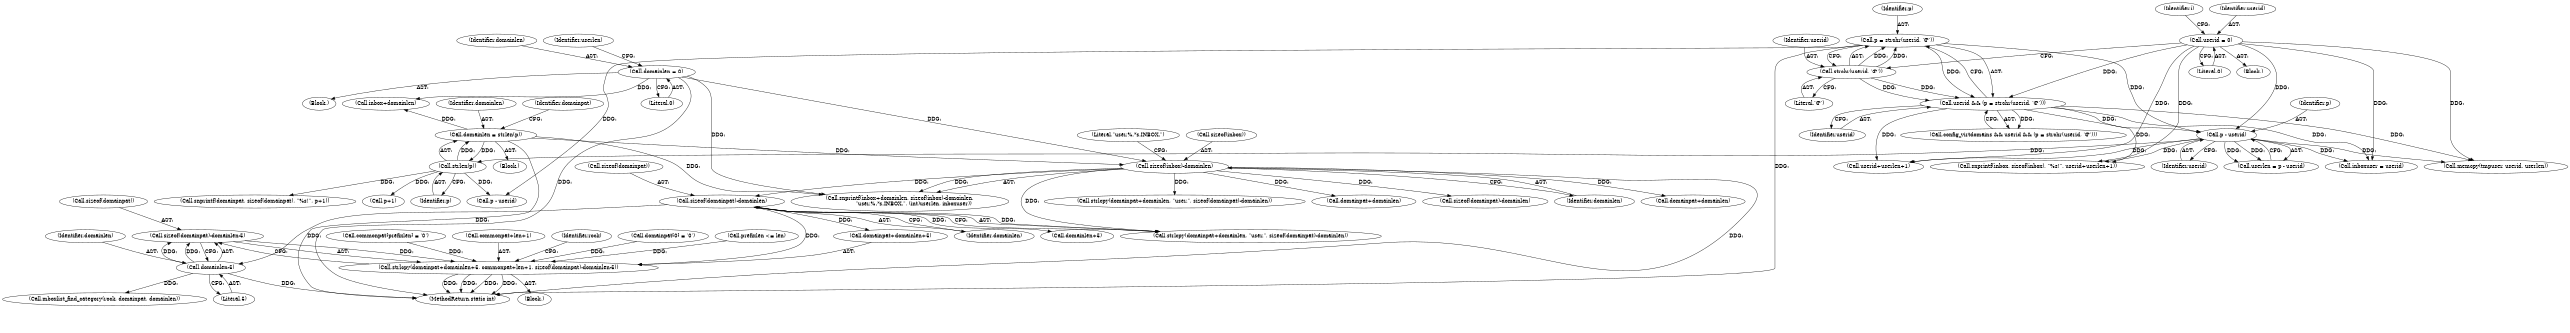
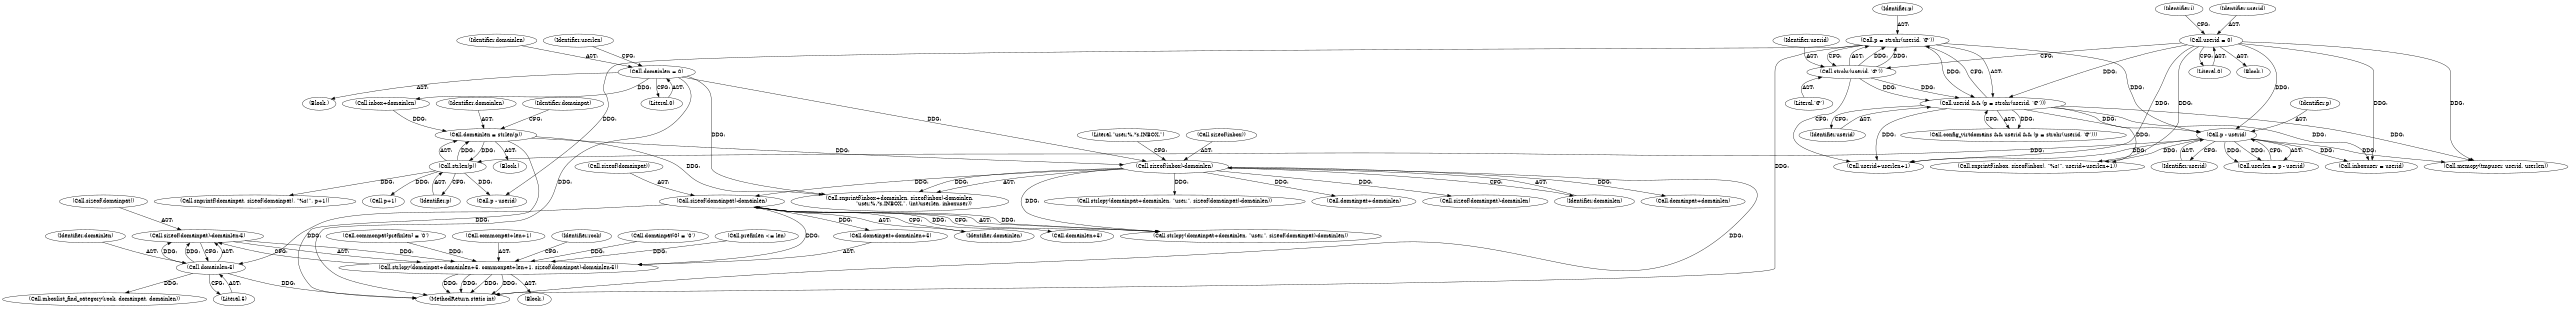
  digraph {
    n1 [label="(Call,sizeof(domainpat)-domainlen-5)"]
    n2 [label="(Call,domainlen-5)"]
    n3 [label="(Call,strlcpy(domainpat+domainlen+5, commonpat+len+1, sizeof(domainpat)-domainlen-5))"]
    n4 [label="(MethodReturn,static int)"]
    n5 [label="(Literal,5)"]
    n6 [label="(Call,mboxlist_find_category(rock, domainpat, domainlen))"]
    n7 [label="(Block,)"]
    n8 [label="(Call,sizeof(domainpat)-domainlen)"]
    n9 [label="(Call,strlcpy(domainpat+domainlen, \"user.\", sizeof(domainpat)-domainlen))"]
    n10 [label="(Call,domainpat+domainlen+5)"]
    n11 [label="(Identifier,domainlen)"]
    n12 [label="(Call,domainlen+5)"]
    n13 [label="(Call,sizeof(inbox)-domainlen)"]
    n14 [label="(Call,domainpat+domainlen)"]
    n15 [label="(Call,sizeof(domainpat)-domainlen)"]
    n16 [label="(Identifier,domainlen)"]
    n17 [label="(Call,domainpat+domainlen)"]
    n18 [label="(Call,strlcpy(domainpat+domainlen, \"user.\", sizeof(domainpat)-domainlen))"]
    n19 [label="(Call,snprintf(inbox+domainlen, sizeof(inbox)-domainlen,\n                 \"user.%.*s.INBOX.\", (int)userlen, inboxuser))"]
    n20 [label="(Call,domainlen = 0)"]
    n21 [label="(Literal,0)"]
    n22 [label="(Call,inbox+domainlen)"]
    n23 [label="(Block,)"]
    n24 [label="(Call,domainlen = strlen(p))"]
    n25 [label="(Call,strlen(p))"]
    n26 [label="(Block,)"]
    n27 [label="(Call,snprintf(domainpat, sizeof(domainpat), \"%s!\", p+1))"]
    n28 [label="(Call,p - userid)"]
    n29 [label="(Identifier,p)"]
    n30 [label="(Call,p+1)"]
    n31 [label="(Call,p - userid)"]
    n32 [label="(Call,userid+userlen+1)"]
    n33 [label="(Call,userlen = p - userid)"]
    n34 [label="(Call,memcpy(tmpuser, userid, userlen))"]
    n35 [label="(Call,snprintf(inbox, sizeof(inbox), \"%s!\", userid+userlen+1))"]
    n36 [label="(Call,inboxuser = userid)"]
    n37 [label="(Identifier,userid)"]
    n38 [label="(Call,p = strchr(userid, '@'))"]
    n39 [label="(Call,strchr(userid, '@'))"]
    n40 [label="(Call,userid && (p = strchr(userid, '@')))"]
    n41 [label="(Literal,'@')"]
    n42 [label="(Identifier,userid)"]
    n43 [label="(Call,config_virtdomains && userid && (p = strchr(userid, '@')))"]
    n44 [label="(Call,userid = 0)"]
    n45 [label="(Literal,0)"]
    n46 [label="(Block,)"]
    n47 [label="(Call,commonpat+len+1)"]
    n48 [label="(Identifier,i)"]
    n49 [label="(Identifier,rock)"]
    n50 [label="(Identifier,p)"]
    n51 [label="(Call,domainpat[0] = '\0')"]
    n52 [label="(Call,prefixlen <= len)"]
    n53 [label="(Call,sizeof(domainpat))"]
    n54 [label="(Call,sizeof(inbox))"]
    n55 [label="(Identifier,domainpat)"]
    n56 [label="(Identifier,domainlen)"]
    n57 [label="(Identifier,domainlen)"]
    n58 [label="(Identifier,p)"]
    n59 [label="(Identifier,userid)"]
    n60 [label="(Identifier,userlen)"]
    n61 [label="(Literal,\"user.%.*s.INBOX.\")"]
    n62 [label="(Call,commonpat[prefixlen] = '\0')"]
    n63 [label="(Identifier,domainlen)"]
    n64 [label="(Call,sizeof(domainpat))"]
    n65 [label="(Identifier,userid)"]
    n1 -> n2 [label="CFG: "]
    n1 -> n3 [label="AST: "]
    n1 -> n3 [label="DDG: "]
    n2 -> n1 [label="AST: "]
    n2 -> n1 [label="DDG: "]
    n2 -> n1 [label="DDG: "]
    n2 -> n4 [label="DDG: "]
    n2 -> n5 [label="CFG: "]
    n2 -> n6 [label="DDG: "]
    n3 -> n1 [label="CFG: "]
    n3 -> n4 [label="DDG: "]
    n3 -> n4 [label="DDG: "]
    n3 -> n4 [label="DDG: "]
    n3 -> n4 [label="DDG: "]
    n3 -> n7 [label="AST: "]
    n5 -> n2 [label="AST: "]
    n8 -> n2 [label="DDG: "]
    n8 -> n3 [label="DDG: "]
    n8 -> n9 [label="AST: "]
    n8 -> n9 [label="DDG: "]
    n8 -> n10 [label="DDG: "]
    n8 -> n11 [label="CFG: "]
    n8 -> n12 [label="DDG: "]
    n9 -> n8 [label="CFG: "]
    n10 -> n3 [label="AST: "]
    n11 -> n8 [label="AST: "]
    n13 -> n4 [label="DDG: "]
    n13 -> n8 [label="DDG: "]
    n13 -> n9 [label="DDG: "]
    n13 -> n14 [label="DDG: "]
    n13 -> n15 [label="DDG: "]
    n13 -> n16 [label="CFG: "]
    n13 -> n17 [label="DDG: "]
    n13 -> n18 [label="DDG: "]
    n13 -> n19 [label="AST: "]
    n13 -> n19 [label="DDG: "]
    n16 -> n13 [label="AST: "]
    n20 -> n4 [label="DDG: "]
    n20 -> n13 [label="DDG: "]
    n20 -> n19 [label="DDG: "]
    n20 -> n21 [label="CFG: "]
    n20 -> n22 [label="DDG: "]
    n20 -> n23 [label="AST: "]
    n21 -> n20 [label="AST: "]
    n24 -> n4 [label="DDG: "]
    n24 -> n13 [label="DDG: "]
    n24 -> n19 [label="DDG: "]
-   n24 -> n22 [label="DDG: "]
+   n22 -> n24 [label="DDG: "]
    n24 -> n25 [label="DDG: "]
    n24 -> n26 [label="AST: "]
    n25 -> n24 [label="AST: "]
    n25 -> n24 [label="DDG: "]
    n25 -> n27 [label="DDG: "]
    n25 -> n28 [label="DDG: "]
    n25 -> n29 [label="CFG: "]
    n25 -> n30 [label="DDG: "]
    n29 -> n25 [label="AST: "]
    n31 -> n25 [label="DDG: "]
    n31 -> n32 [label="DDG: "]
    n31 -> n33 [label="AST: "]
    n31 -> n33 [label="DDG: "]
    n31 -> n33 [label="DDG: "]
    n31 -> n34 [label="DDG: "]
    n31 -> n35 [label="DDG: "]
    n31 -> n36 [label="DDG: "]
    n31 -> n37 [label="CFG: "]
    n33 -> n31 [label="CFG: "]
    n37 -> n31 [label="AST: "]
    n38 -> n4 [label="DDG: "]
    n38 -> n28 [label="DDG: "]
    n38 -> n31 [label="DDG: "]
    n38 -> n39 [label="CFG: "]
    n38 -> n40 [label="AST: "]
    n38 -> n40 [label="DDG: "]
    n39 -> n38 [label="AST: "]
    n39 -> n38 [label="DDG: "]
    n39 -> n38 [label="DDG: "]
    n39 -> n40 [label="DDG: "]
    n39 -> n40 [label="DDG: "]
-   n39 -> n41 [label="CFG: "]
+   n39 -> n32 [label="CFG: "]
    n40 -> n31 [label="DDG: "]
    n40 -> n32 [label="DDG: "]
    n40 -> n34 [label="DDG: "]
    n40 -> n35 [label="DDG: "]
    n40 -> n36 [label="DDG: "]
    n40 -> n38 [label="CFG: "]
    n40 -> n42 [label="CFG: "]
    n40 -> n43 [label="AST: "]
    n40 -> n43 [label="DDG: "]
    n41 -> n39 [label="AST: "]
    n42 -> n40 [label="AST: "]
    n43 -> n40 [label="CFG: "]
    n44 -> n31 [label="DDG: "]
    n44 -> n32 [label="DDG: "]
    n44 -> n34 [label="DDG: "]
    n44 -> n35 [label="DDG: "]
    n44 -> n36 [label="DDG: "]
    n44 -> n39 [label="CFG: "]
    n44 -> n40 [label="DDG: "]
    n44 -> n45 [label="CFG: "]
    n44 -> n46 [label="AST: "]
    n45 -> n44 [label="AST: "]
    n47 -> n3 [label="AST: "]
    n48 -> n44 [label="CFG: "]
    n49 -> n3 [label="CFG: "]
    n50 -> n38 [label="AST: "]
    n51 -> n3 [label="DDG: "]
    n52 -> n3 [label="DDG: "]
    n53 -> n8 [label="AST: "]
    n54 -> n13 [label="AST: "]
    n55 -> n24 [label="CFG: "]
    n56 -> n24 [label="AST: "]
    n57 -> n20 [label="AST: "]
    n58 -> n31 [label="AST: "]
    n59 -> n44 [label="AST: "]
    n60 -> n20 [label="CFG: "]
    n61 -> n13 [label="CFG: "]
    n62 -> n3 [label="DDG: "]
    n63 -> n2 [label="AST: "]
    n64 -> n1 [label="AST: "]
    n65 -> n39 [label="AST: "]
  }
